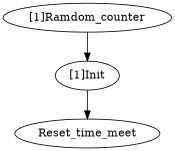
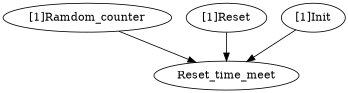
  strict digraph {
    fontname="DejaVu Serif"
    node [complexity=1 fontname="DejaVu Serif"]
    edge [fontname="DejaVu Serif"]
    "[1]Ramdom_counter" [importance=0.41988350103 rank=0.41988350103]
    n2 [complexity=0 importance=0.129788715548 label=Reset_time_meet rank=0.0]
+   "[1]Reset" [importance=0.451866146645 rank=0.451866146645]
    "[1]Init" [importance=0.322077431097 rank=0.322077431097]
-   "[1]Ramdom_counter" -> "[1]Init"
+   "[1]Ramdom_counter" -> n2
+   "[1]Reset" -> n2
    "[1]Init" -> n2
  }
